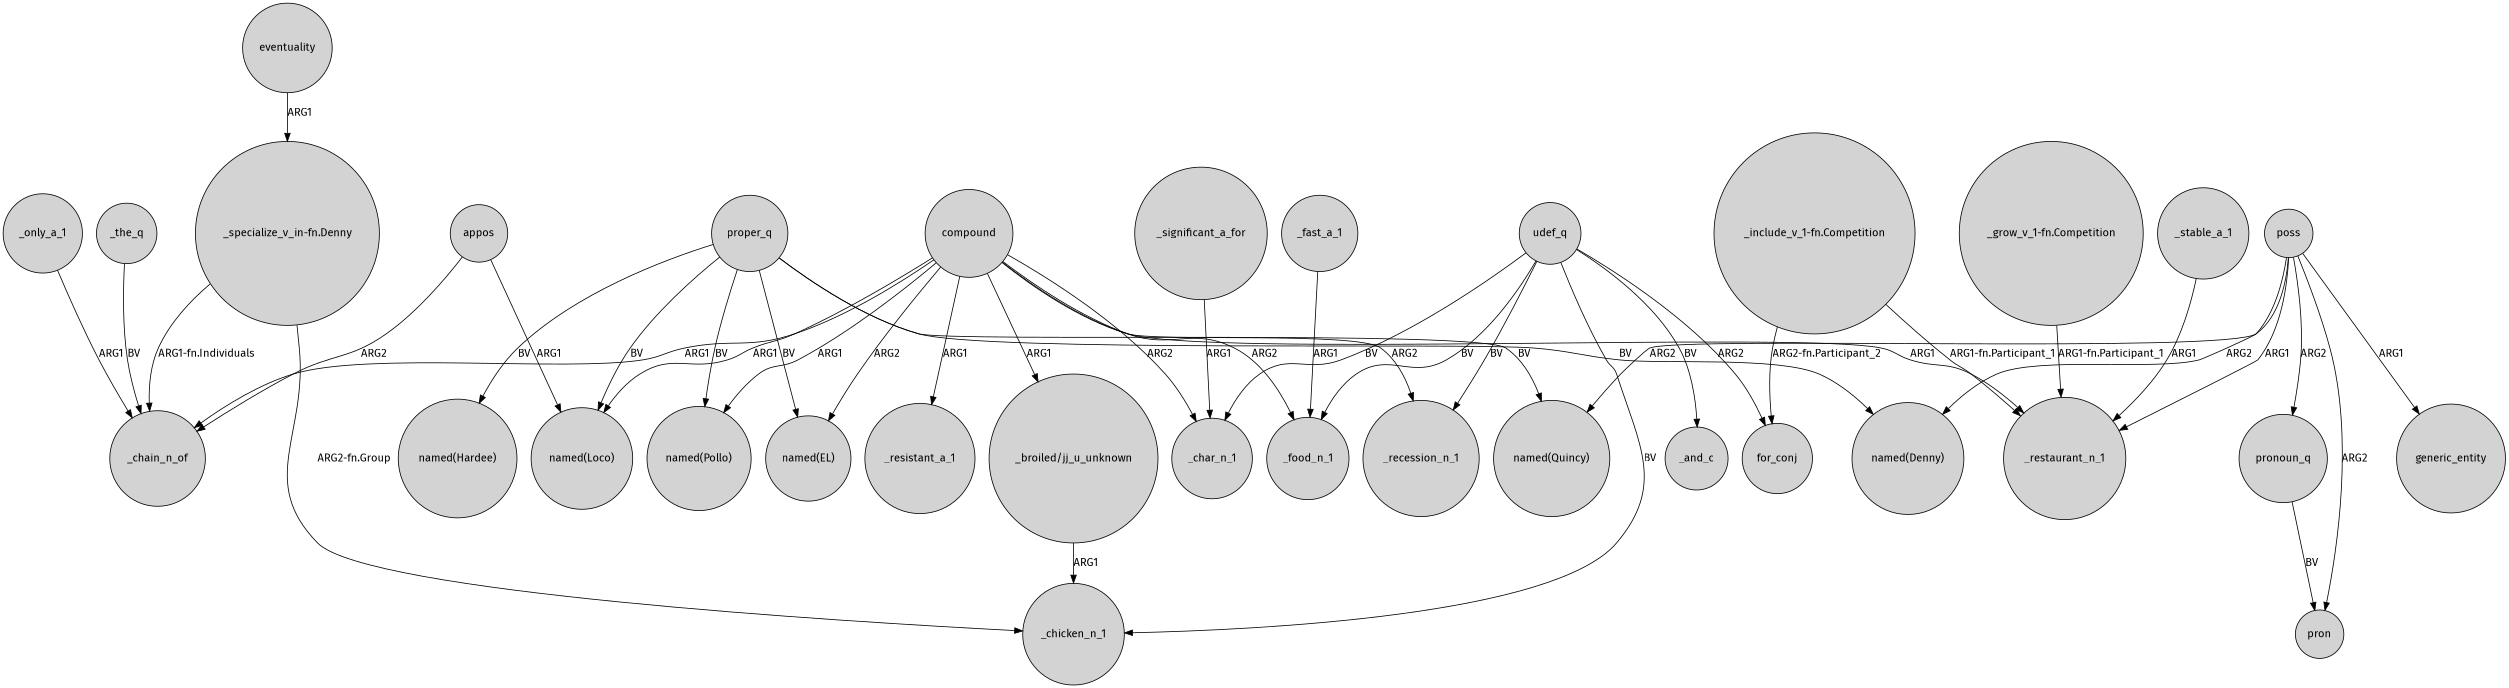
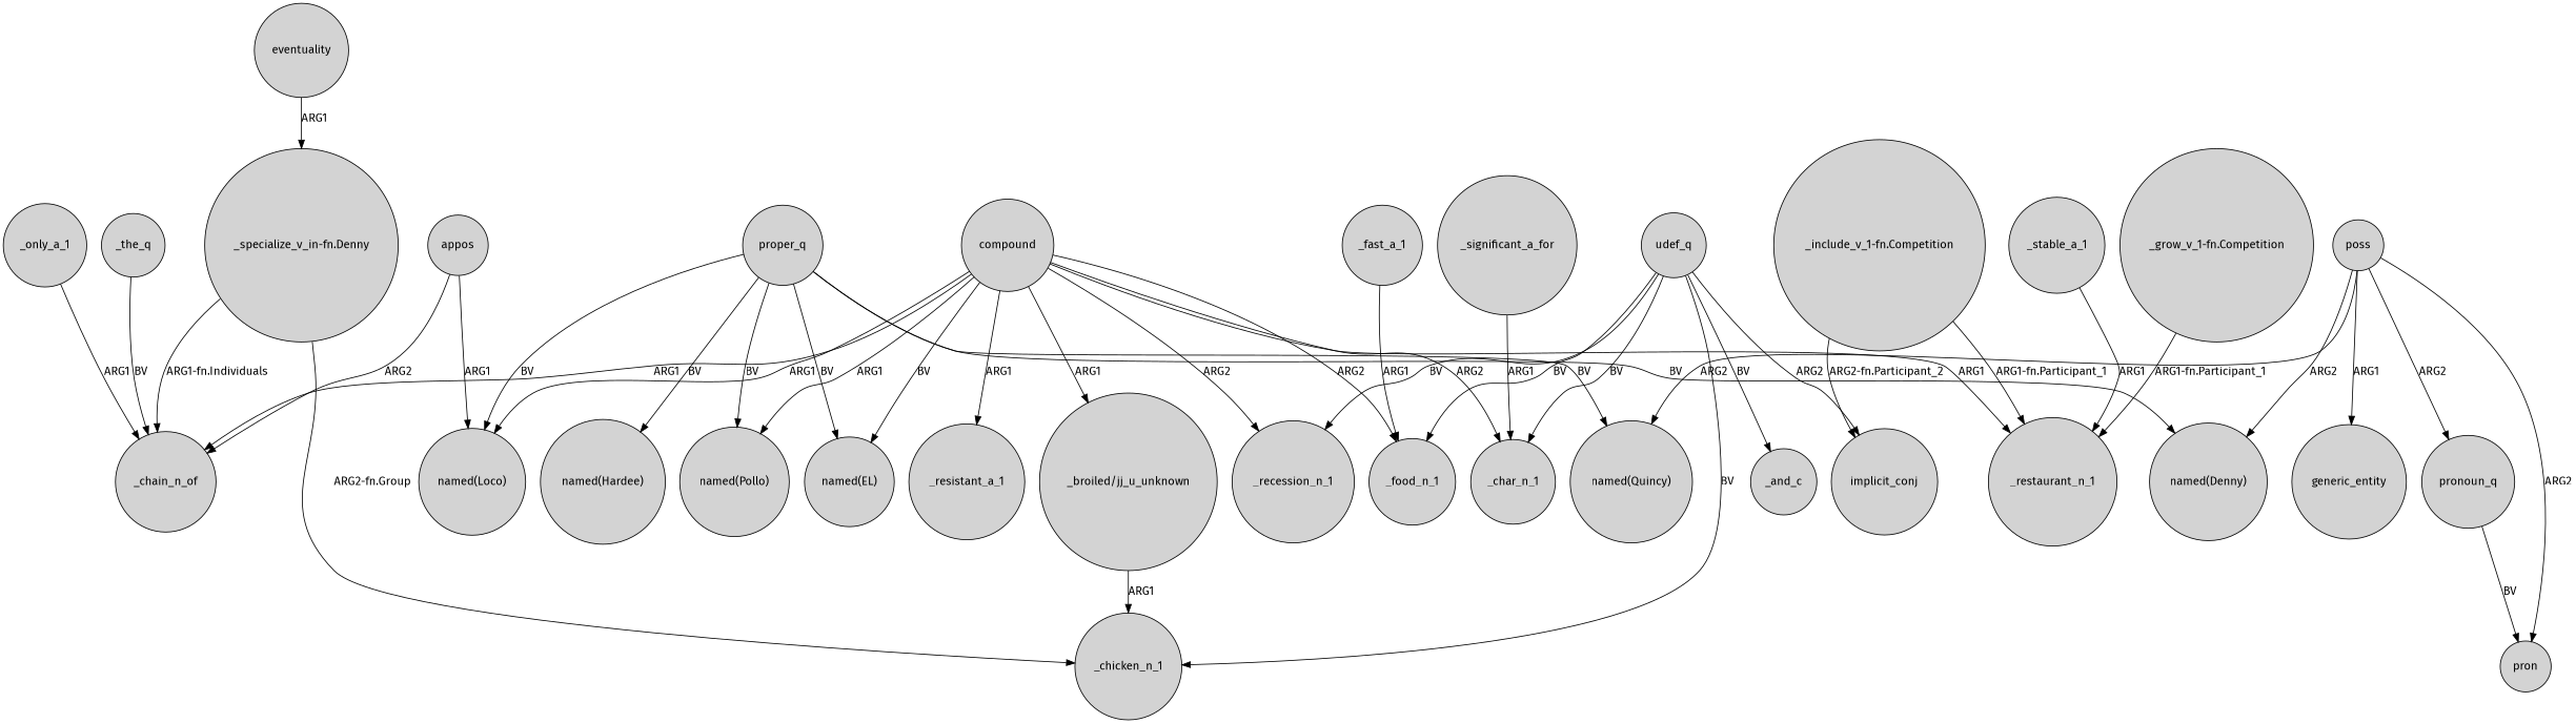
  digraph {
    fontname="Fira Sans"
    node [fontname="Fira Sans" shape=circle style=filled]
    edge [fontname="Fira Sans"]
    proper_q
    "named(Hardee)"
    "named(EL)"
    "named(Quincy)"
    "named(Denny)"
    "named(Loco)"
    "named(Pollo)"
    _significant_a_for
    _char_n_1
    compound
    _chain_n_of
    _restaurant_n_1
    _resistant_a_1
    _food_n_1
    _recession_n_1
    "_broiled/jj_u_unknown"
    _chicken_n_1
    _fast_a_1
    poss
    generic_entity
    pron
    pronoun_q
    "_grow_v_1-fn.Competition"
    appos
    n25 [label="_specialize_v_in-fn.Denny"]
    udef_q
    _and_c
-   implicit_conj [label=for_conj]
+   implicit_conj
    _only_a_1
    _stable_a_1
    _the_q
    "_include_v_1-fn.Competition"
    eventuality
    proper_q -> "named(Hardee)" [label=BV]
    proper_q -> "named(EL)" [label=BV]
    proper_q -> "named(Quincy)" [label=BV]
    proper_q -> "named(Denny)" [label=BV]
    proper_q -> "named(Loco)" [label=BV]
    proper_q -> "named(Pollo)" [label=BV]
    _significant_a_for -> _char_n_1 [label=ARG1]
-   compound -> "named(EL)" [label=ARG2]
+   compound -> "named(EL)" [label=BV]
    compound -> "named(Loco)" [label=ARG1]
    compound -> "named(Pollo)" [label=ARG1]
    compound -> _char_n_1 [label=ARG2]
    compound -> _chain_n_of [label=ARG1]
    compound -> _restaurant_n_1 [label=ARG1]
    compound -> _resistant_a_1 [label=ARG1]
    compound -> _food_n_1 [label=ARG2]
    compound -> _recession_n_1 [label=ARG2]
    compound -> "_broiled/jj_u_unknown" [label=ARG1]
    "_broiled/jj_u_unknown" -> _chicken_n_1 [label=ARG1]
    _fast_a_1 -> _food_n_1 [label=ARG1]
    poss -> "named(Quincy)" [label=ARG2]
    poss -> "named(Denny)" [label=ARG2]
-   poss -> _restaurant_n_1 [label=ARG1]
    poss -> generic_entity [label=ARG1]
    poss -> pron [label=ARG2]
    poss -> pronoun_q [label=ARG2]
    pronoun_q -> pron [label=BV]
    "_grow_v_1-fn.Competition" -> _restaurant_n_1 [label="ARG1-fn.Participant_1"]
    appos -> "named(Loco)" [label=ARG1]
    appos -> _chain_n_of [label=ARG2]
    n25 -> _chain_n_of [label="ARG1-fn.Individuals"]
    n25 -> _chicken_n_1 [label="ARG2-fn.Group"]
    udef_q -> _char_n_1 [label=BV]
    udef_q -> _food_n_1 [label=BV]
    udef_q -> _recession_n_1 [label=BV]
    udef_q -> _chicken_n_1 [label=BV]
    udef_q -> _and_c [label=BV]
    udef_q -> implicit_conj [label=ARG2]
    _only_a_1 -> _chain_n_of [label=ARG1]
    _stable_a_1 -> _restaurant_n_1 [label=ARG1]
    _the_q -> _chain_n_of [label=BV]
    "_include_v_1-fn.Competition" -> _restaurant_n_1 [label="ARG1-fn.Participant_1"]
    "_include_v_1-fn.Competition" -> implicit_conj [label="ARG2-fn.Participant_2"]
    eventuality -> n25 [label=ARG1]
  }
